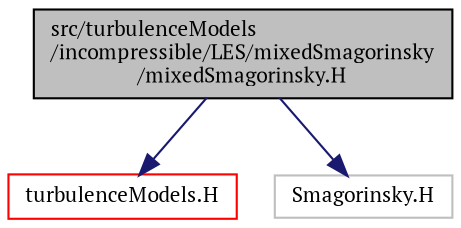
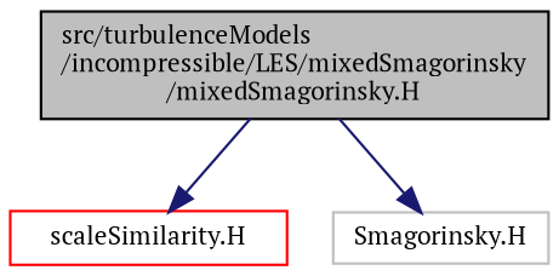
  digraph {
    fontname="PT Serif"
    node [fontname="PT Serif" fontsize=10 shape=record]
    edge [color=midnightblue fontname="PT Serif" fontsize=10 labelfontname=FreeSans labelfontsize=10 style=solid]
    n1 [color=black fillcolor=grey75 fontcolor=black height=0.2 label="src/turbulenceModels\l/incompressible/LES/mixedSmagorinsky\l/mixedSmagorinsky.H" style=filled width=0.4]
-   n2 [color=red height=0.2 label="turbulenceModels.H" width=0.4]
+   n2 [color=red height=0.2 label="scaleSimilarity.H" width=0.4]
    n3 [color=grey75 height=0.2 label="Smagorinsky.H" width=0.4]
    n1 -> n2
    n1 -> n3
  }
